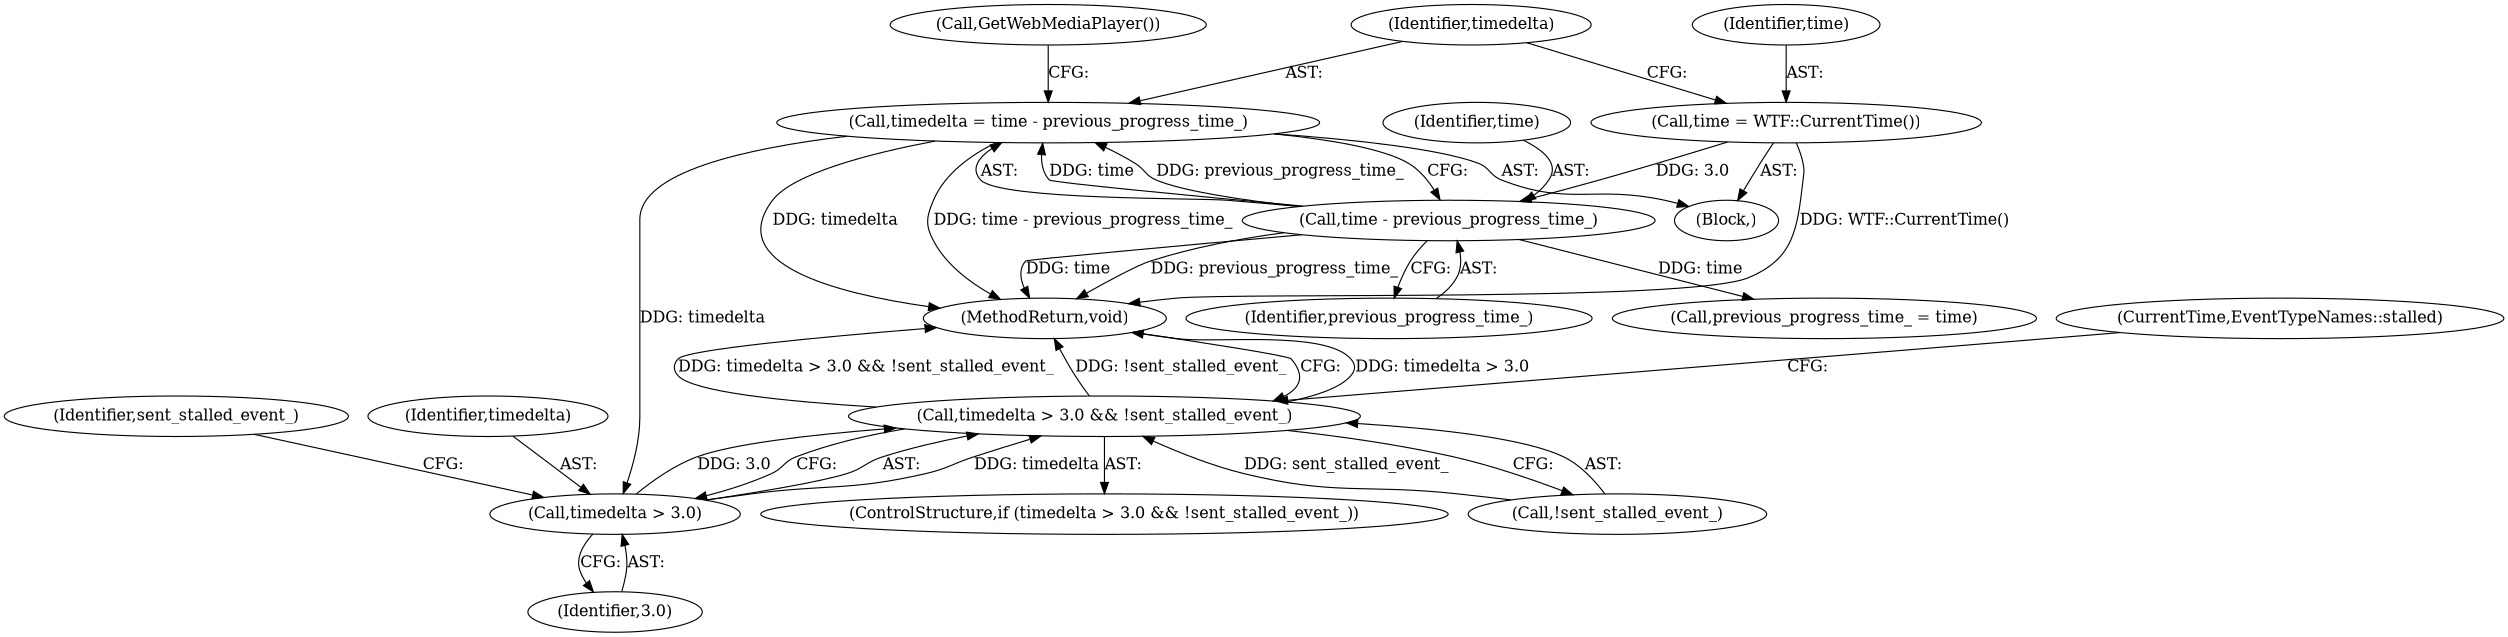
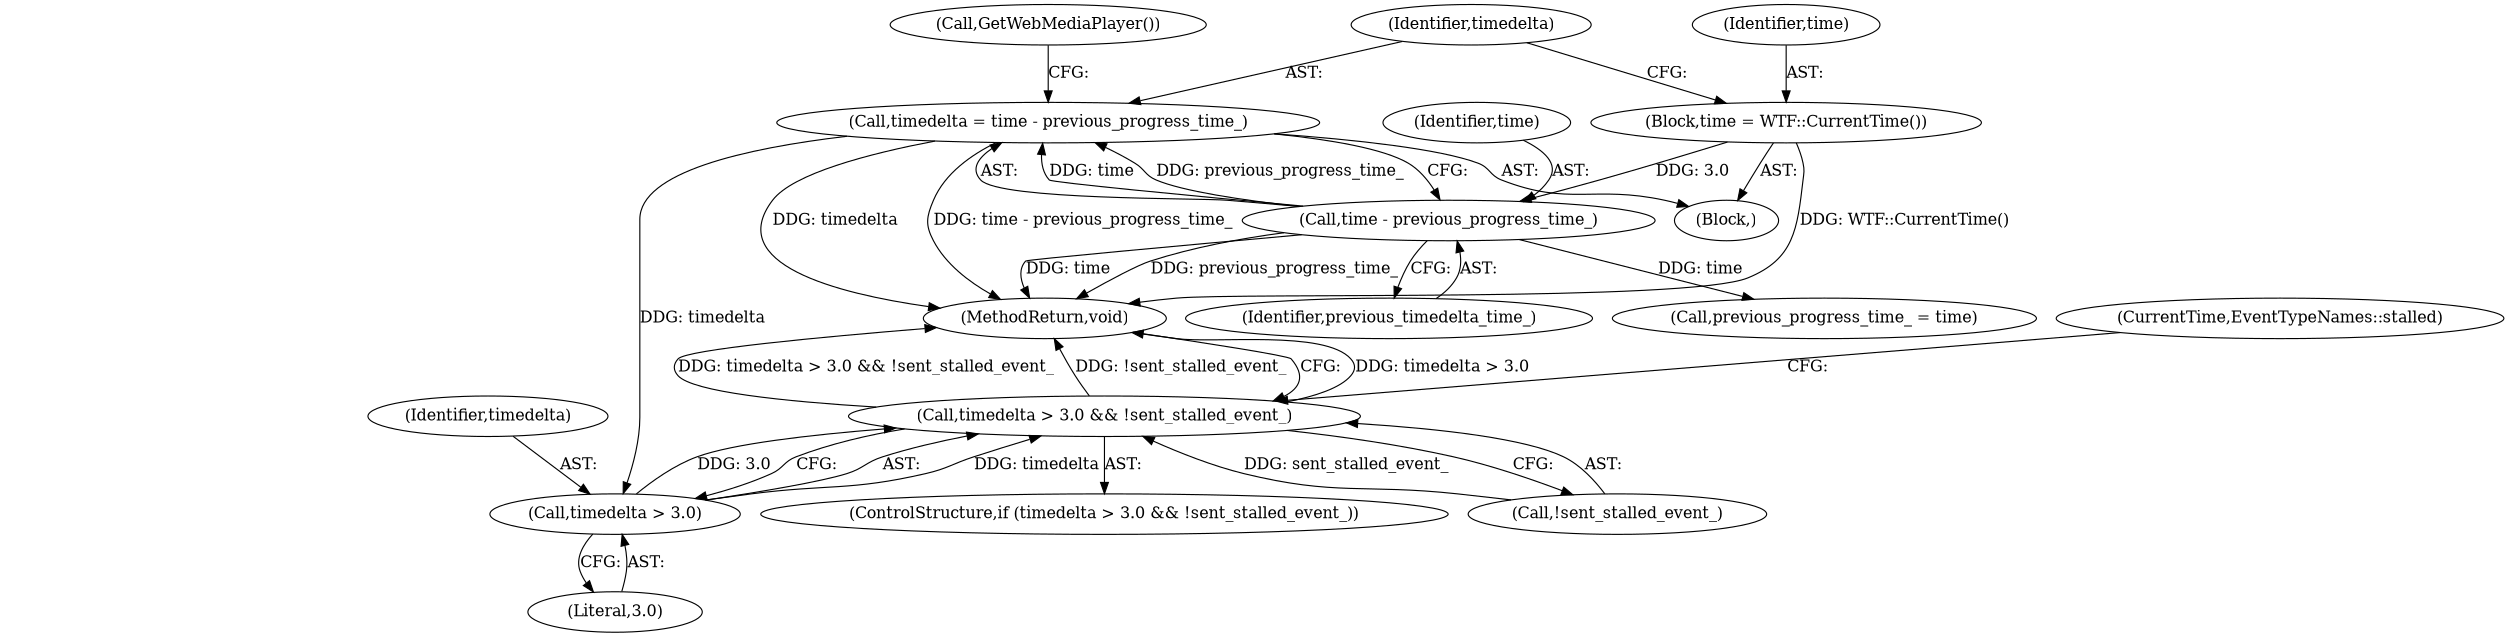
  digraph {
    n1 [label="(Call,timedelta = time - previous_progress_time_)"]
    n2 [label="(Call,time - previous_progress_time_)"]
    n3 [label="(Call,timedelta > 3.0)"]
    n4 [label="(Block,)"]
    n5 [label="(MethodReturn,void)"]
-   n6 [label="(Identifier,previous_progress_time_)"]
+   n6 [label="(Identifier,previous_timedelta_time_)"]
    n7 [label="(Call,previous_progress_time_ = time)"]
    n8 [label="(Call,timedelta > 3.0 && !sent_stalled_event_)"]
-   n9 [label="(Identifier,3.0)"]
-   n10 [label="(Call,time = WTF::CurrentTime())"]
+   n9 [label="(Literal,3.0)"]
+   n10 [label="(Block,time = WTF::CurrentTime())"]
    n11 [label="(ControlStructure,if (timedelta > 3.0 && !sent_stalled_event_))"]
    n12 [label="(Call,!sent_stalled_event_)"]
    n13 [label="(Identifier,timedelta)"]
    n14 [label="(CurrentTime,EventTypeNames::stalled)"]
-   n15 [label="(Identifier,sent_stalled_event_)"]
    n16 [label="(Identifier,time)"]
    n17 [label="(Call,GetWebMediaPlayer())"]
    n18 [label="(Identifier,timedelta)"]
    n19 [label="(Identifier,time)"]
    n1 -> n2 [label="CFG: "]
    n1 -> n3 [label="DDG: timedelta"]
    n1 -> n4 [label="AST: "]
    n1 -> n5 [label="DDG: timedelta"]
    n1 -> n5 [label="DDG: time - previous_progress_time_"]
    n2 -> n1 [label="AST: "]
    n2 -> n1 [label="DDG: time"]
    n2 -> n1 [label="DDG: previous_progress_time_"]
    n2 -> n5 [label="DDG: time"]
    n2 -> n5 [label="DDG: previous_progress_time_"]
    n2 -> n6 [label="CFG: "]
    n2 -> n7 [label="DDG: time"]
    n3 -> n8 [label="AST: "]
    n3 -> n8 [label="DDG: timedelta"]
    n3 -> n8 [label="DDG: 3.0"]
    n3 -> n9 [label="CFG: "]
    n5 -> n8 [label="CFG: "]
    n6 -> n2 [label="AST: "]
    n8 -> n3 [label="CFG: "]
    n8 -> n5 [label="DDG: timedelta > 3.0"]
    n8 -> n5 [label="DDG: timedelta > 3.0 && !sent_stalled_event_"]
    n8 -> n5 [label="DDG: !sent_stalled_event_"]
    n8 -> n11 [label="AST: "]
    n8 -> n12 [label="CFG: "]
    n9 -> n3 [label="AST: "]
    n10 -> n2 [label="DDG: 3.0"]
    n10 -> n4 [label="AST: "]
    n10 -> n5 [label="DDG: WTF::CurrentTime()"]
    n12 -> n8 [label="AST: "]
    n12 -> n8 [label="DDG: sent_stalled_event_"]
    n13 -> n1 [label="AST: "]
    n13 -> n10 [label="CFG: "]
    n14 -> n8 [label="CFG: "]
-   n15 -> n3 [label="CFG: "]
    n16 -> n2 [label="AST: "]
    n17 -> n1 [label="CFG: "]
    n18 -> n3 [label="AST: "]
    n19 -> n10 [label="AST: "]
  }
